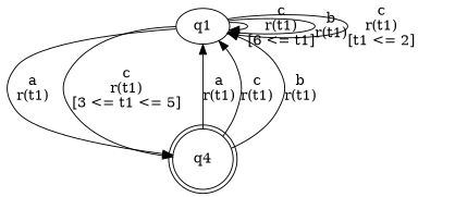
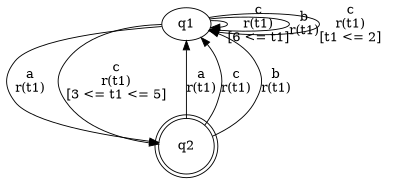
  digraph {
    n1 [label=q1]
-   n2 [label=q4 shape=doublecircle]
+   n2 [label=q2 shape=doublecircle]
    n1 -> n1 [label="c\nr(t1)\n[6 <= t1]"]
    n1 -> n1 [label="b\nr(t1)\n"]
    n1 -> n1 [label="c\nr(t1)\n[t1 <= 2]"]
    n1 -> n2 [label="a\nr(t1)\n"]
    n1 -> n2 [label="c\nr(t1)\n[3 <= t1 <= 5]"]
    n2 -> n1 [label="a\nr(t1)\n"]
    n2 -> n1 [label="c\nr(t1)\n"]
    n2 -> n1 [label="b\nr(t1)\n"]
  }
